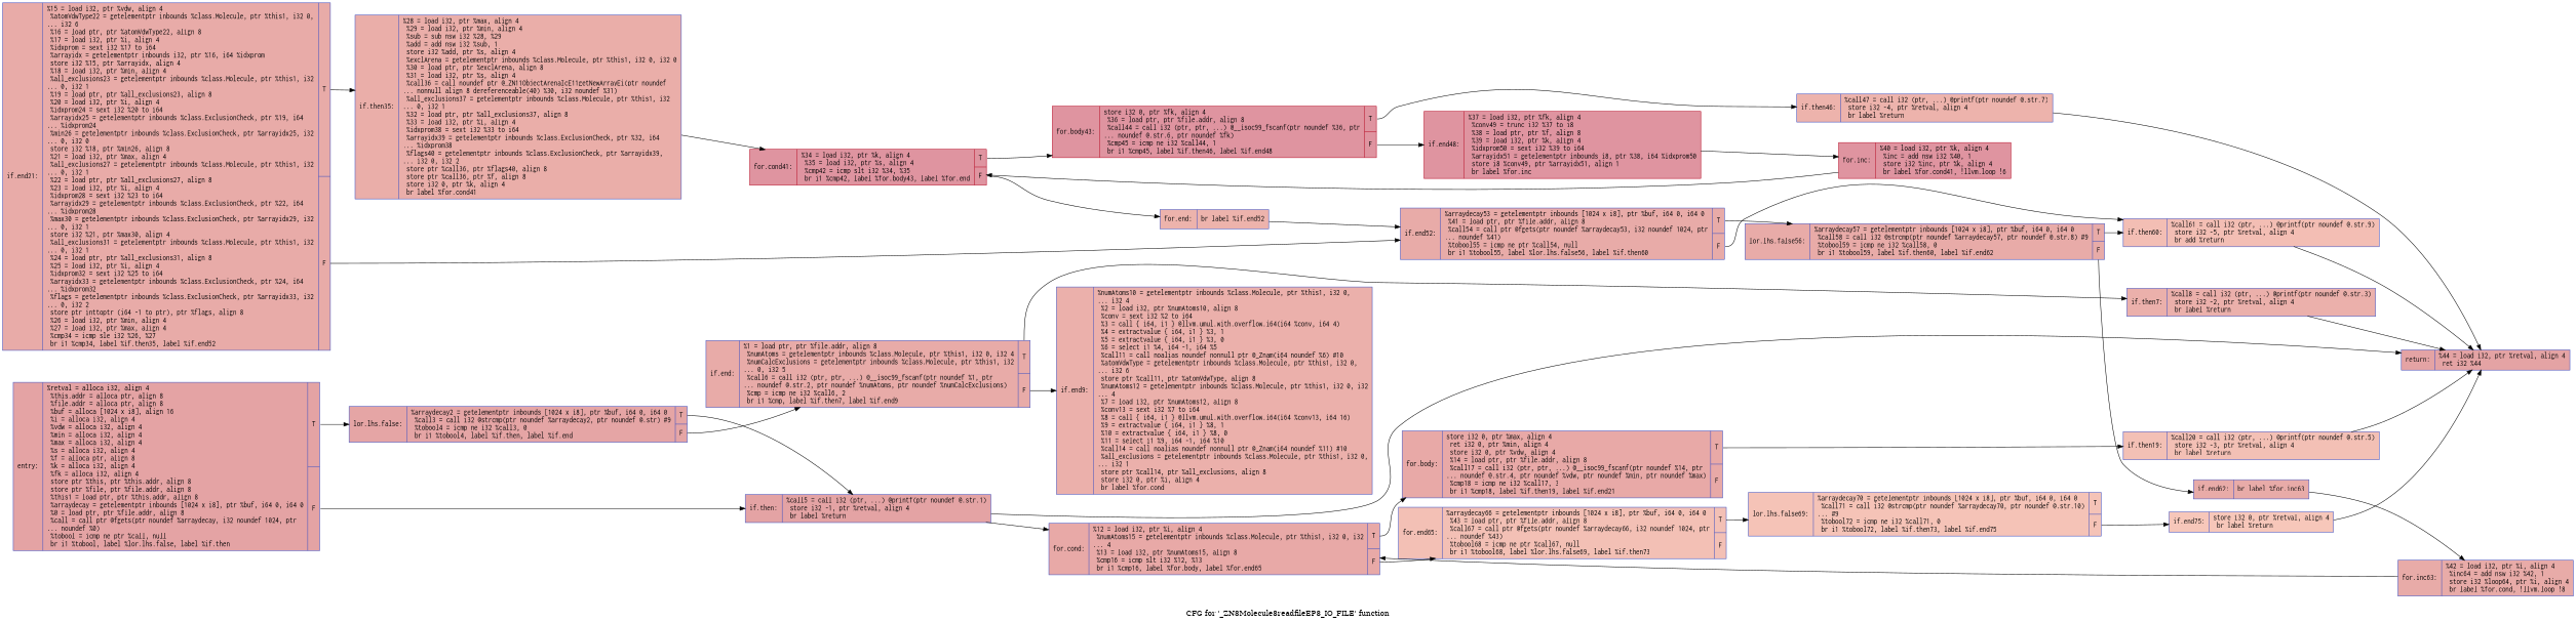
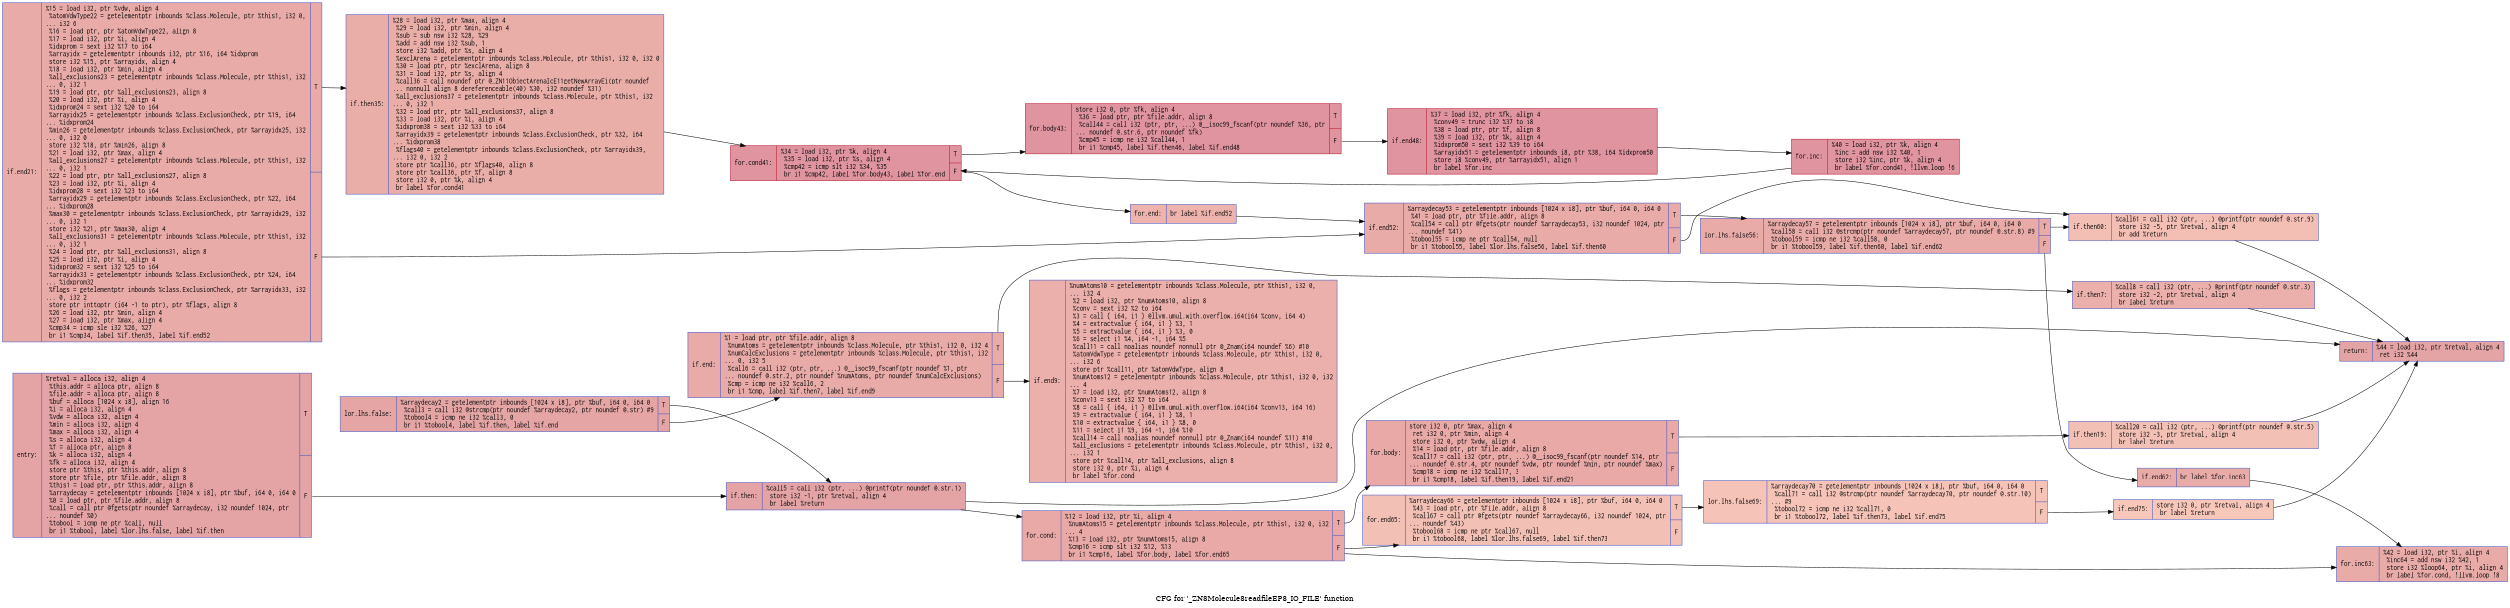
  digraph {
    label="CFG for '_ZN8Molecule8readfileEP8_IO_FILE' function"
    rankdir=LR
    node [color="#3d50c3ff" fillcolor="#cc403a70" fontname=Courier shape=record style=filled]
    n1 [fillcolor="#c32e3170" label="{entry:\l|  %retval = alloca i32, align 4\l  %this.addr = alloca ptr, align 8\l  %file.addr = alloca ptr, align 8\l  %buf = alloca [1024 x i8], align 16\l  %i = alloca i32, align 4\l  %vdw = alloca i32, align 4\l  %min = alloca i32, align 4\l  %max = alloca i32, align 4\l  %s = alloca i32, align 4\l  %f = alloca ptr, align 8\l  %k = alloca i32, align 4\l  %fk = alloca i32, align 4\l  store ptr %this, ptr %this.addr, align 8\l  store ptr %file, ptr %file.addr, align 8\l  %this1 = load ptr, ptr %this.addr, align 8\l  %arraydecay = getelementptr inbounds [1024 x i8], ptr %buf, i64 0, i64 0\l  %0 = load ptr, ptr %file.addr, align 8\l  %call = call ptr @fgets(ptr noundef %arraydecay, i32 noundef 1024, ptr\l... noundef %0)\l  %tobool = icmp ne ptr %call, null\l  br i1 %tobool, label %lor.lhs.false, label %if.then\l|{<s0>T|<s1>F}}"]
    n2 [fillcolor="#c5333470" label="{lor.lhs.false:\l|  %arraydecay2 = getelementptr inbounds [1024 x i8], ptr %buf, i64 0, i64 0\l  %call3 = call i32 @strcmp(ptr noundef %arraydecay2, ptr noundef @.str) #9\l  %tobool4 = icmp ne i32 %call3, 0\l  br i1 %tobool4, label %if.then, label %if.end\l|{<s0>T|<s1>F}}"]
    n3 [fillcolor="#c32e3170" label="{if.then:\l|  %call5 = call i32 (ptr, ...) @printf(ptr noundef @.str.1)\l  store i32 -1, ptr %retval, align 4\l  br label %return\l}"]
    n4 [label="{if.end:\l|  %1 = load ptr, ptr %file.addr, align 8\l  %numAtoms = getelementptr inbounds %class.Molecule, ptr %this1, i32 0, i32 4\l  %numCalcExclusions = getelementptr inbounds %class.Molecule, ptr %this1, i32\l... 0, i32 5\l  %call6 = call i32 (ptr, ptr, ...) @__isoc99_fscanf(ptr noundef %1, ptr\l... noundef @.str.2, ptr noundef %numAtoms, ptr noundef %numCalcExclusions)\l  %cmp = icmp ne i32 %call6, 2\l  br i1 %cmp, label %if.then7, label %if.end9\l|{<s0>T|<s1>F}}"]
    n5 [fillcolor="#c32e3170" label="{return:\l|  %44 = load i32, ptr %retval, align 4\l  ret i32 %44\l}"]
    n6 [fillcolor="#ca3b3770" label="{for.cond:\l|  %12 = load i32, ptr %i, align 4\l  %numAtoms15 = getelementptr inbounds %class.Molecule, ptr %this1, i32 0, i32\l... 4\l  %13 = load i32, ptr %numAtoms15, align 8\l  %cmp16 = icmp slt i32 %12, %13\l  br i1 %cmp16, label %for.body, label %for.end65\l|{<s0>T|<s1>F}}"]
    n7 [fillcolor="#d24b4070" label="{if.then7:\l|  %call8 = call i32 (ptr, ...) @printf(ptr noundef @.str.3)\l  store i32 -2, ptr %retval, align 4\l  br label %return\l}"]
    n8 [fillcolor="#d24b4070" label="{if.end9:\l|  %numAtoms10 = getelementptr inbounds %class.Molecule, ptr %this1, i32 0,\l... i32 4\l  %2 = load i32, ptr %numAtoms10, align 8\l  %conv = sext i32 %2 to i64\l  %3 = call \{ i64, i1 \} @llvm.umul.with.overflow.i64(i64 %conv, i64 4)\l  %4 = extractvalue \{ i64, i1 \} %3, 1\l  %5 = extractvalue \{ i64, i1 \} %3, 0\l  %6 = select i1 %4, i64 -1, i64 %5\l  %call11 = call noalias noundef nonnull ptr @_Znam(i64 noundef %6) #10\l  %atomVdwType = getelementptr inbounds %class.Molecule, ptr %this1, i32 0,\l... i32 6\l  store ptr %call11, ptr %atomVdwType, align 8\l  %numAtoms12 = getelementptr inbounds %class.Molecule, ptr %this1, i32 0, i32\l... 4\l  %7 = load i32, ptr %numAtoms12, align 8\l  %conv13 = sext i32 %7 to i64\l  %8 = call \{ i64, i1 \} @llvm.umul.with.overflow.i64(i64 %conv13, i64 16)\l  %9 = extractvalue \{ i64, i1 \} %8, 1\l  %10 = extractvalue \{ i64, i1 \} %8, 0\l  %11 = select i1 %9, i64 -1, i64 %10\l  %call14 = call noalias noundef nonnull ptr @_Znam(i64 noundef %11) #10\l  %all_exclusions = getelementptr inbounds %class.Molecule, ptr %this1, i32 0,\l... i32 1\l  store ptr %call14, ptr %all_exclusions, align 8\l  store i32 0, ptr %i, align 4\l  br label %for.cond\l}"]
    n9 [fillcolor="#ca3b3770" label="{for.body:\l|  store i32 0, ptr %max, align 4\l  ret i32 0, ptr %min, align 4\l  store i32 0, ptr %vdw, align 4\l  %14 = load ptr, ptr %file.addr, align 8\l  %call17 = call i32 (ptr, ptr, ...) @__isoc99_fscanf(ptr noundef %14, ptr\l... noundef @.str.4, ptr noundef %vdw, ptr noundef %min, ptr noundef %max)\l  %cmp18 = icmp ne i32 %call17, 3\l  br i1 %cmp18, label %if.then19, label %if.end21\l|{<s0>T|<s1>F}}"]
    n10 [fillcolor="#e5705870" label="{for.end65:\l|  %arraydecay66 = getelementptr inbounds [1024 x i8], ptr %buf, i64 0, i64 0\l  %43 = load ptr, ptr %file.addr, align 8\l  %call67 = call ptr @fgets(ptr noundef %arraydecay66, i32 noundef 1024, ptr\l... noundef %43)\l  %tobool68 = icmp ne ptr %call67, null\l  br i1 %tobool68, label %lor.lhs.false69, label %if.then73\l|{<s0>T|<s1>F}}"]
    n11 [fillcolor="#e5705870" label="{if.then19:\l|  %call20 = call i32 (ptr, ...) @printf(ptr noundef @.str.5)\l  store i32 -3, ptr %retval, align 4\l  br label %return\l}"]
    n12 [fillcolor="#e8765c70" label="{lor.lhs.false69:\l|  %arraydecay70 = getelementptr inbounds [1024 x i8], ptr %buf, i64 0, i64 0\l  %call71 = call i32 @strcmp(ptr noundef %arraydecay70, ptr noundef @.str.10)\l... #9\l  %tobool72 = icmp ne i32 %call71, 0\l  br i1 %tobool72, label %if.then73, label %if.end75\l|{<s0>T|<s1>F}}"]
    n13 [label="{if.end21:\l|  %15 = load i32, ptr %vdw, align 4\l  %atomVdwType22 = getelementptr inbounds %class.Molecule, ptr %this1, i32 0,\l... i32 6\l  %16 = load ptr, ptr %atomVdwType22, align 8\l  %17 = load i32, ptr %i, align 4\l  %idxprom = sext i32 %17 to i64\l  %arrayidx = getelementptr inbounds i32, ptr %16, i64 %idxprom\l  store i32 %15, ptr %arrayidx, align 4\l  %18 = load i32, ptr %min, align 4\l  %all_exclusions23 = getelementptr inbounds %class.Molecule, ptr %this1, i32\l... 0, i32 1\l  %19 = load ptr, ptr %all_exclusions23, align 8\l  %20 = load i32, ptr %i, align 4\l  %idxprom24 = sext i32 %20 to i64\l  %arrayidx25 = getelementptr inbounds %class.ExclusionCheck, ptr %19, i64\l... %idxprom24\l  %min26 = getelementptr inbounds %class.ExclusionCheck, ptr %arrayidx25, i32\l... 0, i32 0\l  store i32 %18, ptr %min26, align 8\l  %21 = load i32, ptr %max, align 4\l  %all_exclusions27 = getelementptr inbounds %class.Molecule, ptr %this1, i32\l... 0, i32 1\l  %22 = load ptr, ptr %all_exclusions27, align 8\l  %23 = load i32, ptr %i, align 4\l  %idxprom28 = sext i32 %23 to i64\l  %arrayidx29 = getelementptr inbounds %class.ExclusionCheck, ptr %22, i64\l... %idxprom28\l  %max30 = getelementptr inbounds %class.ExclusionCheck, ptr %arrayidx29, i32\l... 0, i32 1\l  store i32 %21, ptr %max30, align 4\l  %all_exclusions31 = getelementptr inbounds %class.Molecule, ptr %this1, i32\l... 0, i32 1\l  %24 = load ptr, ptr %all_exclusions31, align 8\l  %25 = load i32, ptr %i, align 4\l  %idxprom32 = sext i32 %25 to i64\l  %arrayidx33 = getelementptr inbounds %class.ExclusionCheck, ptr %24, i64\l... %idxprom32\l  %flags = getelementptr inbounds %class.ExclusionCheck, ptr %arrayidx33, i32\l... 0, i32 2\l  store ptr inttoptr (i64 -1 to ptr), ptr %flags, align 8\l  %26 = load i32, ptr %min, align 4\l  %27 = load i32, ptr %max, align 4\l  %cmp34 = icmp sle i32 %26, %27\l  br i1 %cmp34, label %if.then35, label %if.end52\l|{<s0>T|<s1>F}}"]
    n14 [fillcolor="#d0473d70" label="{if.then35:\l|  %28 = load i32, ptr %max, align 4\l  %29 = load i32, ptr %min, align 4\l  %sub = sub nsw i32 %28, %29\l  %add = add nsw i32 %sub, 1\l  store i32 %add, ptr %s, align 4\l  %exclArena = getelementptr inbounds %class.Molecule, ptr %this1, i32 0, i32 0\l  %30 = load ptr, ptr %exclArena, align 8\l  %31 = load i32, ptr %s, align 4\l  %call36 = call noundef ptr @_ZN11ObjectArenaIcE11getNewArrayEi(ptr noundef\l... nonnull align 8 dereferenceable(40) %30, i32 noundef %31)\l  %all_exclusions37 = getelementptr inbounds %class.Molecule, ptr %this1, i32\l... 0, i32 1\l  %32 = load ptr, ptr %all_exclusions37, align 8\l  %33 = load i32, ptr %i, align 4\l  %idxprom38 = sext i32 %33 to i64\l  %arrayidx39 = getelementptr inbounds %class.ExclusionCheck, ptr %32, i64\l... %idxprom38\l  %flags40 = getelementptr inbounds %class.ExclusionCheck, ptr %arrayidx39,\l... i32 0, i32 2\l  store ptr %call36, ptr %flags40, align 8\l  store ptr %call36, ptr %f, align 8\l  store i32 0, ptr %k, align 4\l  br label %for.cond41\l}"]
    n15 [label="{if.end52:\l|  %arraydecay53 = getelementptr inbounds [1024 x i8], ptr %buf, i64 0, i64 0\l  %41 = load ptr, ptr %file.addr, align 8\l  %call54 = call ptr @fgets(ptr noundef %arraydecay53, i32 noundef 1024, ptr\l... noundef %41)\l  %tobool55 = icmp ne ptr %call54, null\l  br i1 %tobool55, label %lor.lhs.false56, label %if.then60\l|{<s0>T|<s1>F}}"]
    n16 [fillcolor="#ec7f6370" label="{if.end75:\l|  store i32 0, ptr %retval, align 4\l  br label %return\l}"]
    n17 [color="#b70d28ff" fillcolor="#b70d2870" label="{for.cond41:\l|  %34 = load i32, ptr %k, align 4\l  %35 = load i32, ptr %s, align 4\l  %cmp42 = icmp slt i32 %34, %35\l  br i1 %cmp42, label %for.body43, label %for.end\l|{<s0>T|<s1>F}}"]
    n18 [label="{lor.lhs.false56:\l|  %arraydecay57 = getelementptr inbounds [1024 x i8], ptr %buf, i64 0, i64 0\l  %call58 = call i32 @strcmp(ptr noundef %arraydecay57, ptr noundef @.str.8) #9\l  %tobool59 = icmp ne i32 %call58, 0\l  br i1 %tobool59, label %if.then60, label %if.end62\l|{<s0>T|<s1>F}}"]
    n19 [fillcolor="#e36c5570" label="{if.then60:\l|  %call61 = call i32 (ptr, ...) @printf(ptr noundef @.str.9)\l  store i32 -5, ptr %retval, align 4\l  br add %return\l}"]
    n20 [color="#b70d28ff" fillcolor="#b70d2870" label="{for.body43:\l|  store i32 0, ptr %fk, align 4\l  %36 = load ptr, ptr %file.addr, align 8\l  %call44 = call i32 (ptr, ptr, ...) @__isoc99_fscanf(ptr noundef %36, ptr\l... noundef @.str.6, ptr noundef %fk)\l  %cmp45 = icmp ne i32 %call44, 1\l  br i1 %cmp45, label %if.then46, label %if.end48\l|{<s0>T|<s1>F}}"]
    n21 [fillcolor="#d6524470" label="{for.end:\l|  br label %if.end52\l}"]
    n22 [label="{if.end62:\l|  br label %for.inc63\l}"]
-   n23 [fillcolor="#d6524470" label="{if.then46:\l|  %call47 = call i32 (ptr, ...) @printf(ptr noundef @.str.7)\l  store i32 -4, ptr %retval, align 4\l  br label %return\l}"]
    n24 [color="#b70d28ff" fillcolor="#b70d2870" label="{if.end48:\l|  %37 = load i32, ptr %fk, align 4\l  %conv49 = trunc i32 %37 to i8\l  %38 = load ptr, ptr %f, align 8\l  %39 = load i32, ptr %k, align 4\l  %idxprom50 = sext i32 %39 to i64\l  %arrayidx51 = getelementptr inbounds i8, ptr %38, i64 %idxprom50\l  store i8 %conv49, ptr %arrayidx51, align 1\l  br label %for.inc\l}"]
    n25 [color="#b70d28ff" fillcolor="#b70d2870" label="{for.inc:\l|  %40 = load i32, ptr %k, align 4\l  %inc = add nsw i32 %40, 1\l  store i32 %inc, ptr %k, align 4\l  br label %for.cond41, !llvm.loop !6\l}"]
    n26 [label="{for.inc63:\l|  %42 = load i32, ptr %i, align 4\l  %inc64 = add nsw i32 %42, 1\l  store i32 %loop64, ptr %i, align 4\l  br label %for.cond, !llvm.loop !8\l}"]
-   n1 -> n2 [tailport=s0]
    n1 -> n3 [tailport=s1]
    n2 -> n3 [tailport=s0]
    n2 -> n4 [tailport=s1]
    n3 -> n5
    n3 -> n6
    n4 -> n7 [tailport=s0]
    n4 -> n8 [tailport=s1]
    n6 -> n9 [tailport=s0]
    n6 -> n10 [tailport=s1]
    n7 -> n5
    n9 -> n11 [tailport=s0]
    n10 -> n12 [tailport=s0]
    n11 -> n5
    n12 -> n16 [tailport=s1]
    n13 -> n14 [tailport=s0]
    n13 -> n15 [tailport=s1]
    n14 -> n17
    n15 -> n18 [tailport=s0]
    n15 -> n19 [tailport=s1]
    n16 -> n5
    n17 -> n20 [tailport=s0]
    n17 -> n21 [tailport=s1]
    n18 -> n19 [tailport=s0]
    n18 -> n22 [tailport=s1]
    n19 -> n5
-   n20 -> n23 [tailport=s0]
    n20 -> n24 [tailport=s1]
    n21 -> n15
    n22 -> n26
-   n23 -> n5
    n24 -> n25
    n25 -> n17
-   n26 -> n6
+   n6 -> n26
  }
